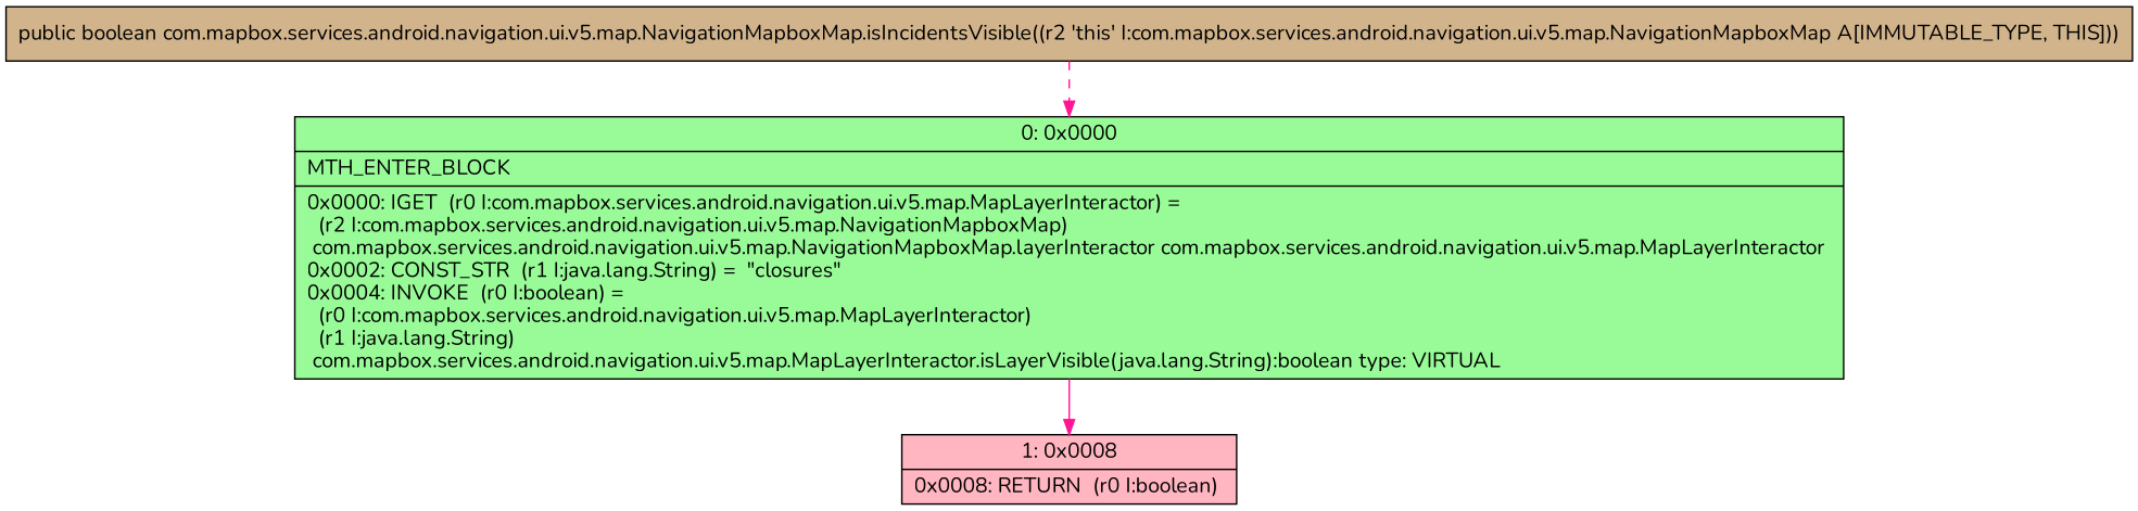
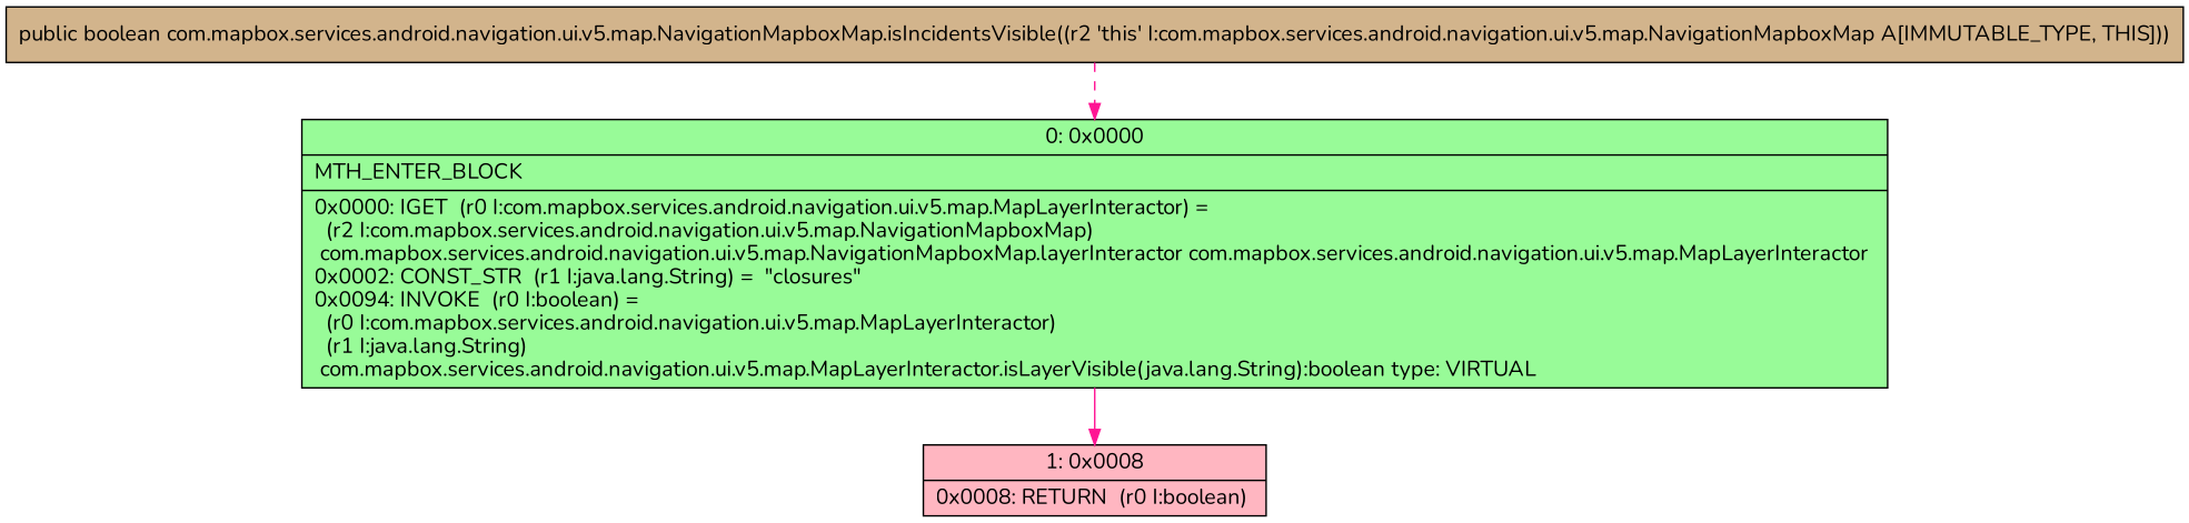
  digraph {
    fontname=Nunito
    node [shape=record style=filled fontname=Nunito]
    edge [color=deeppink fontname=Nunito]
-   n1 [label="{0\:\ 0x0000|MTH_ENTER_BLOCK\l|0x0000: IGET  (r0 I:com.mapbox.services.android.navigation.ui.v5.map.MapLayerInteractor) = \l  (r2 I:com.mapbox.services.android.navigation.ui.v5.map.NavigationMapboxMap)\l com.mapbox.services.android.navigation.ui.v5.map.NavigationMapboxMap.layerInteractor com.mapbox.services.android.navigation.ui.v5.map.MapLayerInteractor \l0x0002: CONST_STR  (r1 I:java.lang.String) =  \"closures\" \l0x0004: INVOKE  (r0 I:boolean) = \l  (r0 I:com.mapbox.services.android.navigation.ui.v5.map.MapLayerInteractor)\l  (r1 I:java.lang.String)\l com.mapbox.services.android.navigation.ui.v5.map.MapLayerInteractor.isLayerVisible(java.lang.String):boolean type: VIRTUAL \l}" fillcolor=palegreen]
+   n1 [label="{0\:\ 0x0000|MTH_ENTER_BLOCK\l|0x0000: IGET  (r0 I:com.mapbox.services.android.navigation.ui.v5.map.MapLayerInteractor) = \l  (r2 I:com.mapbox.services.android.navigation.ui.v5.map.NavigationMapboxMap)\l com.mapbox.services.android.navigation.ui.v5.map.NavigationMapboxMap.layerInteractor com.mapbox.services.android.navigation.ui.v5.map.MapLayerInteractor \l0x0002: CONST_STR  (r1 I:java.lang.String) =  \"closures\" \l0x0094: INVOKE  (r0 I:boolean) = \l  (r0 I:com.mapbox.services.android.navigation.ui.v5.map.MapLayerInteractor)\l  (r1 I:java.lang.String)\l com.mapbox.services.android.navigation.ui.v5.map.MapLayerInteractor.isLayerVisible(java.lang.String):boolean type: VIRTUAL \l}" fillcolor=palegreen]
    n2 [label="{1\:\ 0x0008|0x0008: RETURN  (r0 I:boolean) \l}" fillcolor=lightpink]
    n3 [label="{public boolean com.mapbox.services.android.navigation.ui.v5.map.NavigationMapboxMap.isIncidentsVisible((r2 'this' I:com.mapbox.services.android.navigation.ui.v5.map.NavigationMapboxMap A[IMMUTABLE_TYPE, THIS])) }" fillcolor=tan]
    n1 -> n2 [style=solid]
    n3 -> n1 [style=dashed]
  }
